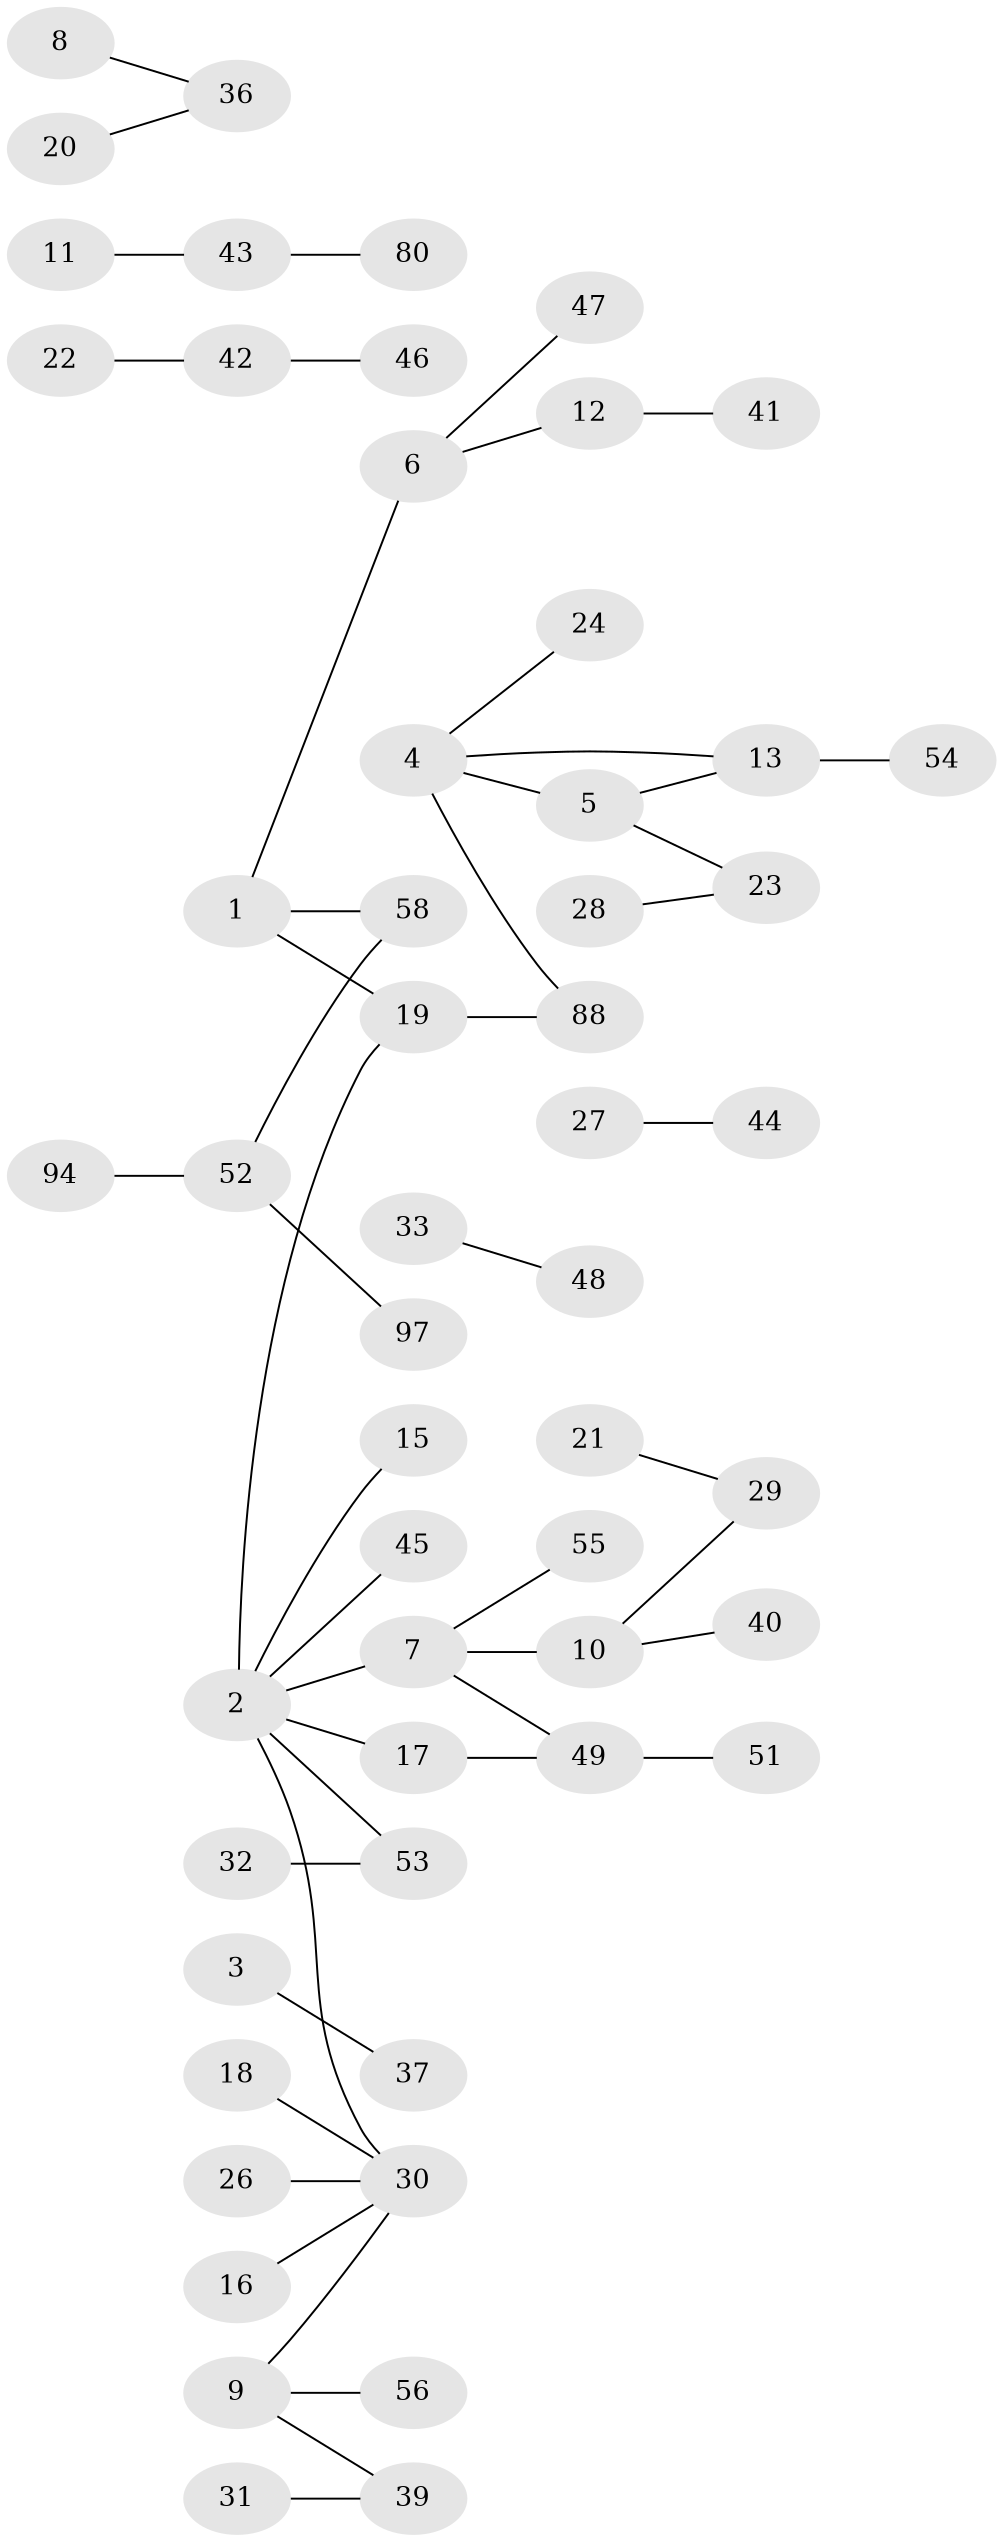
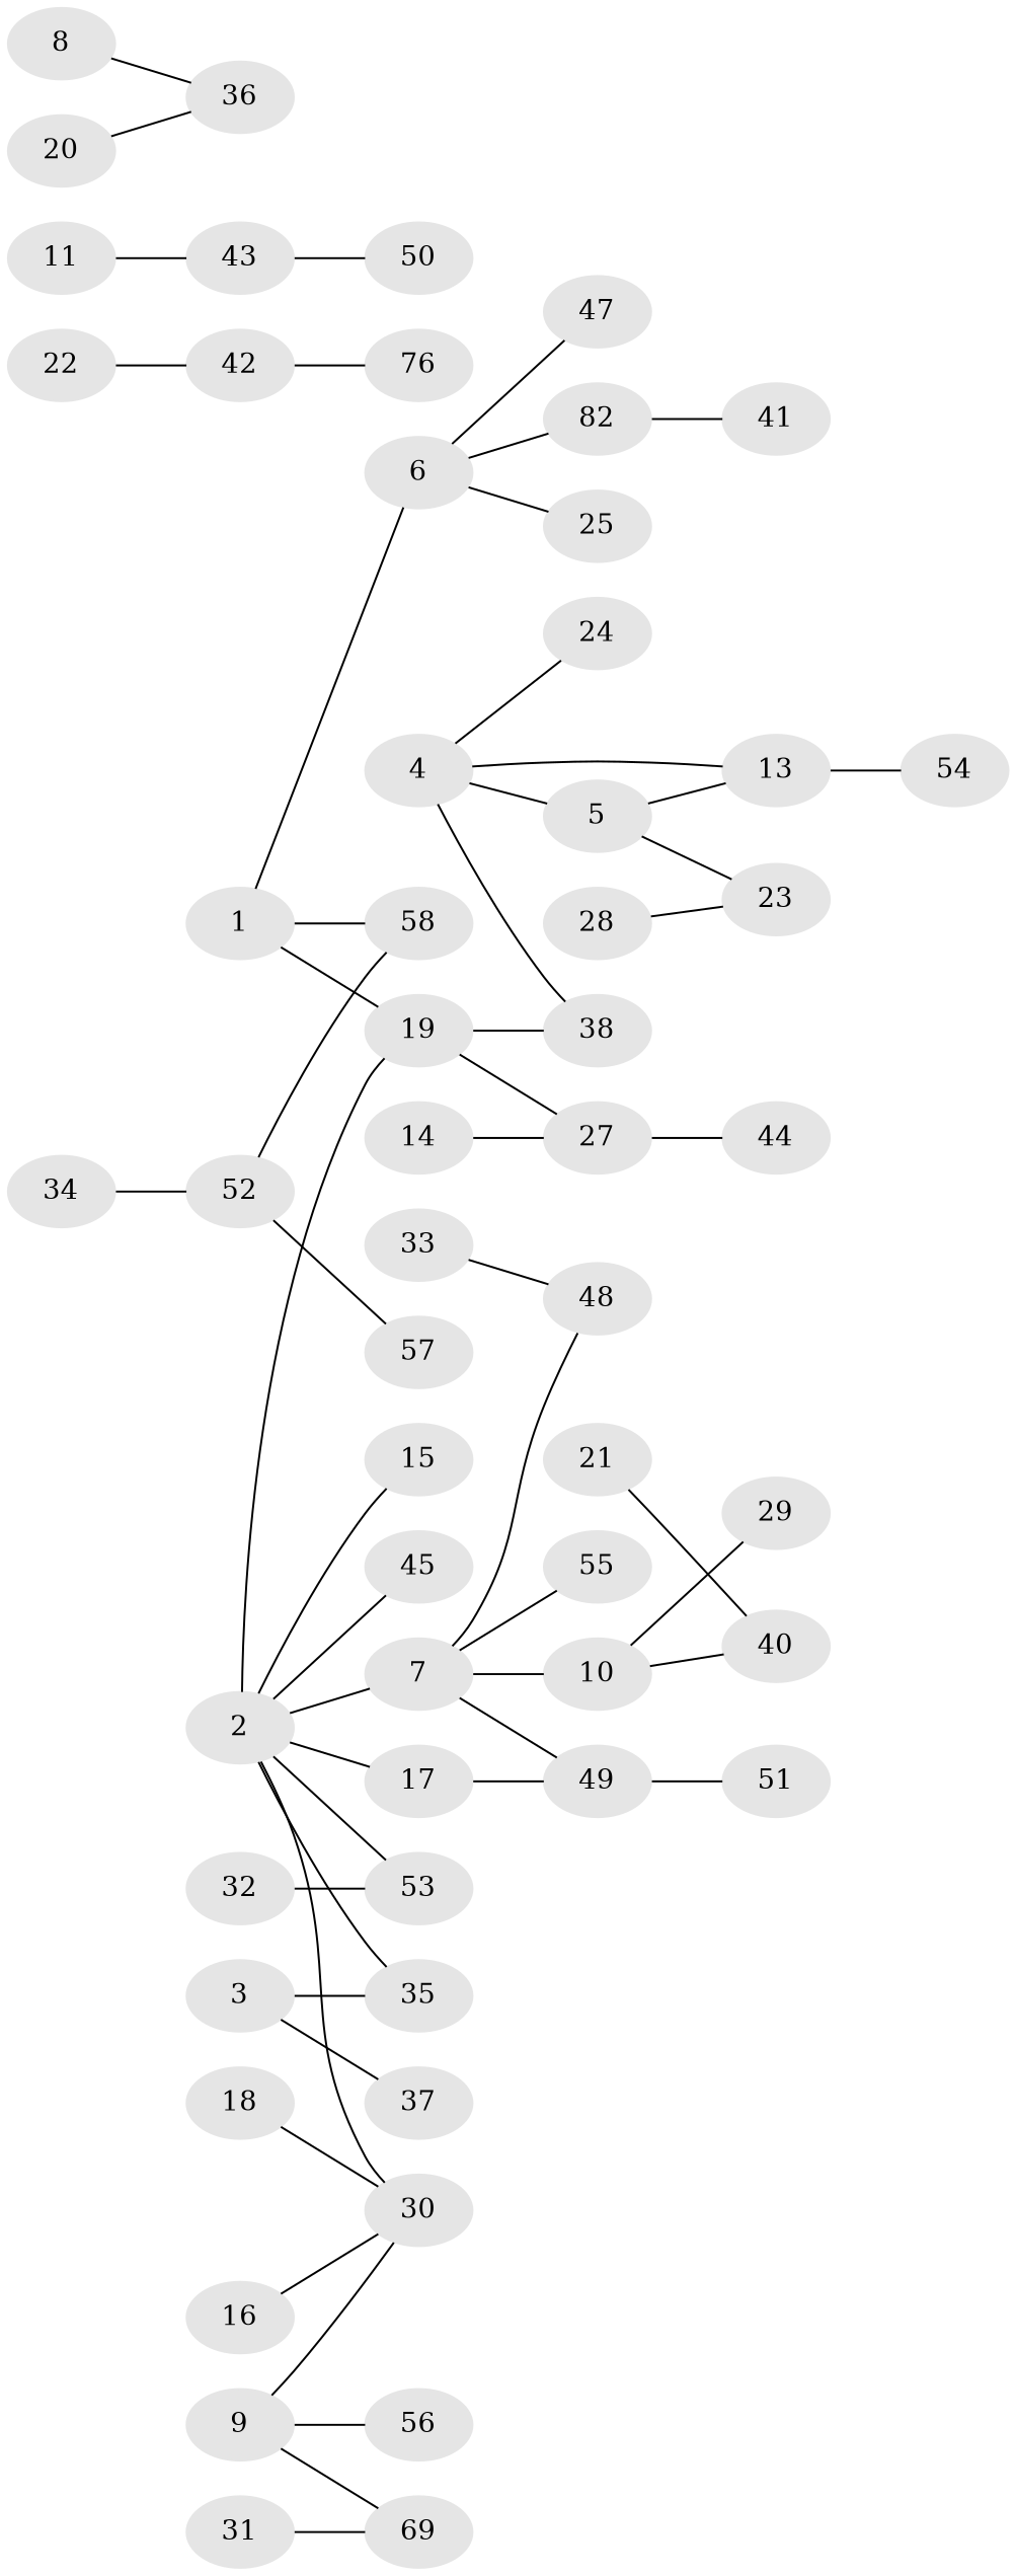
  graph {
    rankdir=LR
    node [color=gray90 style=filled]
    edge [weight=1.0]
    1
    6
    19
    58
-   12
+   12 [label=82]
+   25
    47
-   38 [label=88]
+   38
    27
    2
    7
    15
    30
+   35
    45
    53
    17
    10
    48
    49
    55
    22
    42
    3
    37
    4
    5
    24
    13
    23
    11
    43
    54
    41
    29
    40
    51
    8
    36
    9
-   39
+   39 [label=69]
    56
-   50 [label=80]
+   50
+   14
    44
    16
    18
    20
    21
-   46
-   26
+   46 [label=76]
    28
    31
    32
    33
-   34 [label=94]
+   34
    52
-   57 [label=97]
+   57
    1 -- 6
    1 -- 19
    1 -- 58
    6 -- 12
+   6 -- 25
    6 -- 47
    19 -- 38
+   19 -- 27
    12 -- 41
    27 -- 44
    2 -- 19
    2 -- 7
    2 -- 15
    2 -- 30
+   2 -- 35
    2 -- 45
    2 -- 53
    2 -- 17
    7 -- 10
+   7 -- 48
    7 -- 49
    7 -- 55
    17 -- 49
    10 -- 29
    10 -- 40
    49 -- 51
    22 -- 42
    42 -- 46
+   3 -- 35
    3 -- 37
    4 -- 38
    4 -- 5
    4 -- 24
    4 -- 13
    5 -- 13
    5 -- 23
    13 -- 54
    11 -- 43
    43 -- 50
    8 -- 36
    9 -- 30
    9 -- 39
    9 -- 56
+   14 -- 27
    16 -- 30
    18 -- 30
    20 -- 36
-   21 -- 29
-   26 -- 30
+   21 -- 40
    28 -- 23
    31 -- 39
    32 -- 53
    33 -- 48
    34 -- 52
    52 -- 58
    52 -- 57
  }
